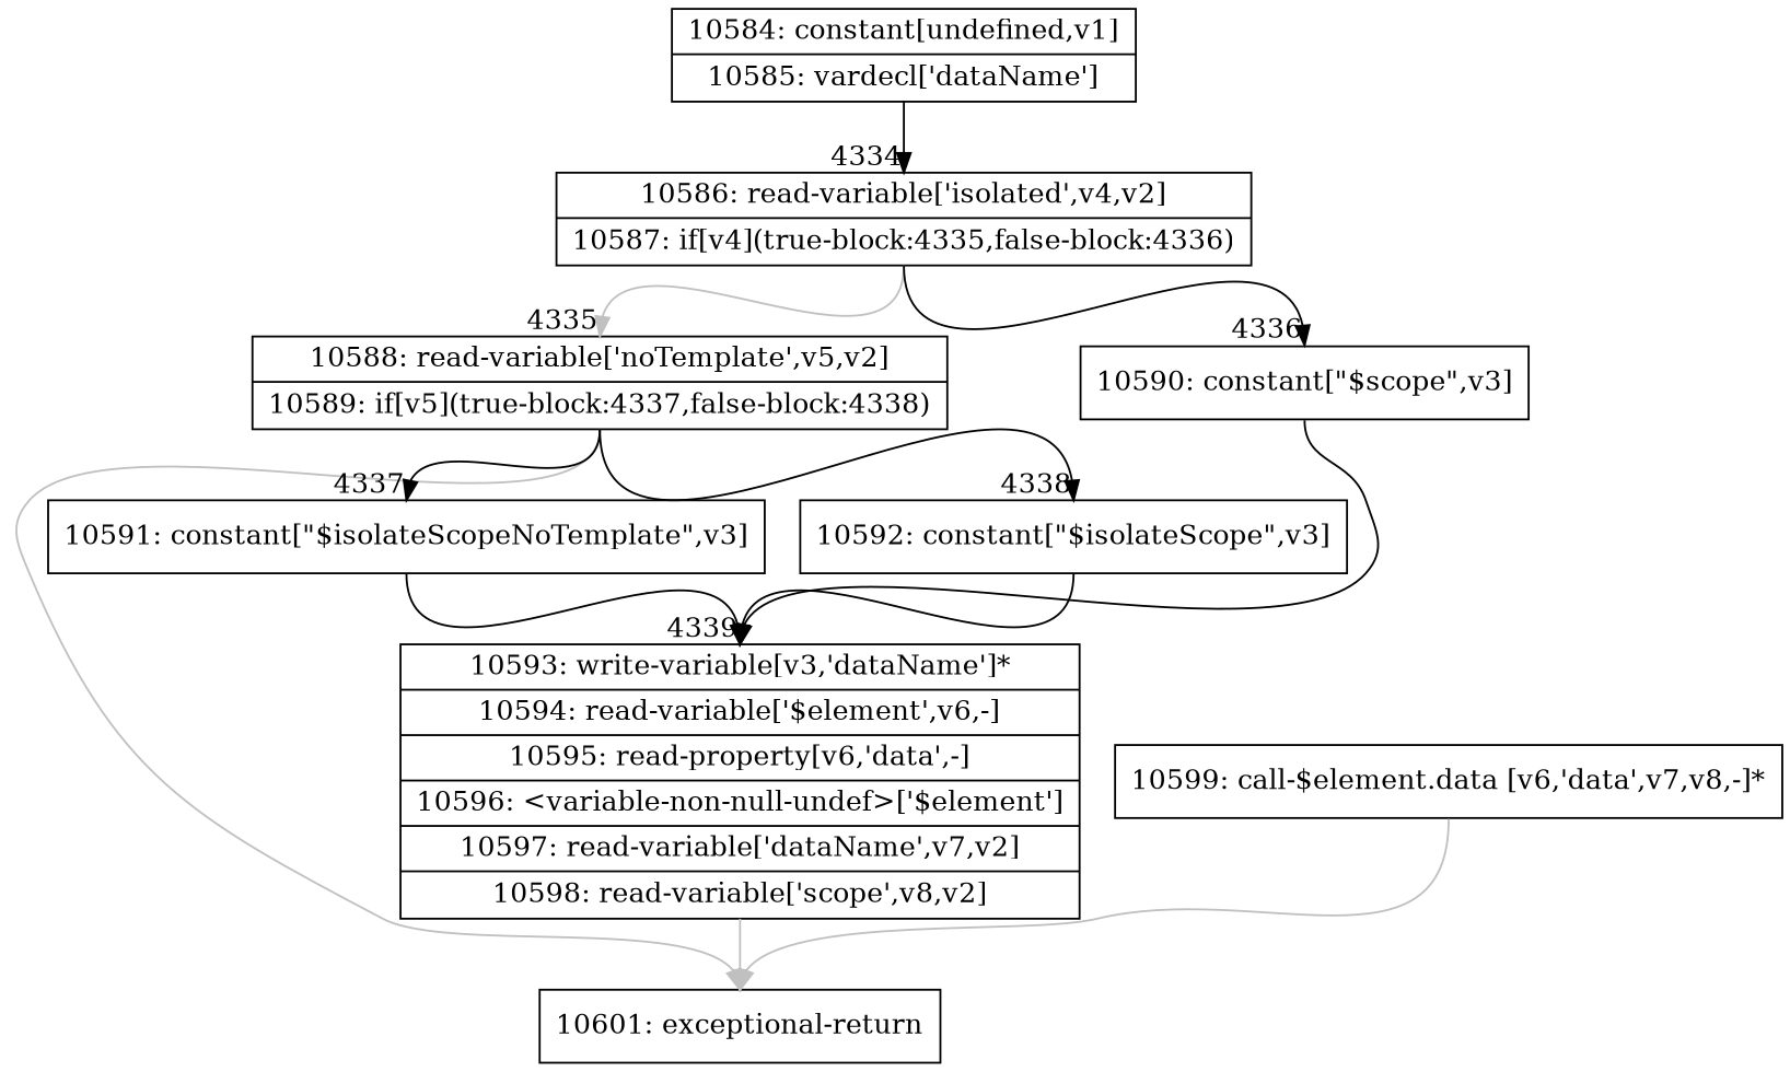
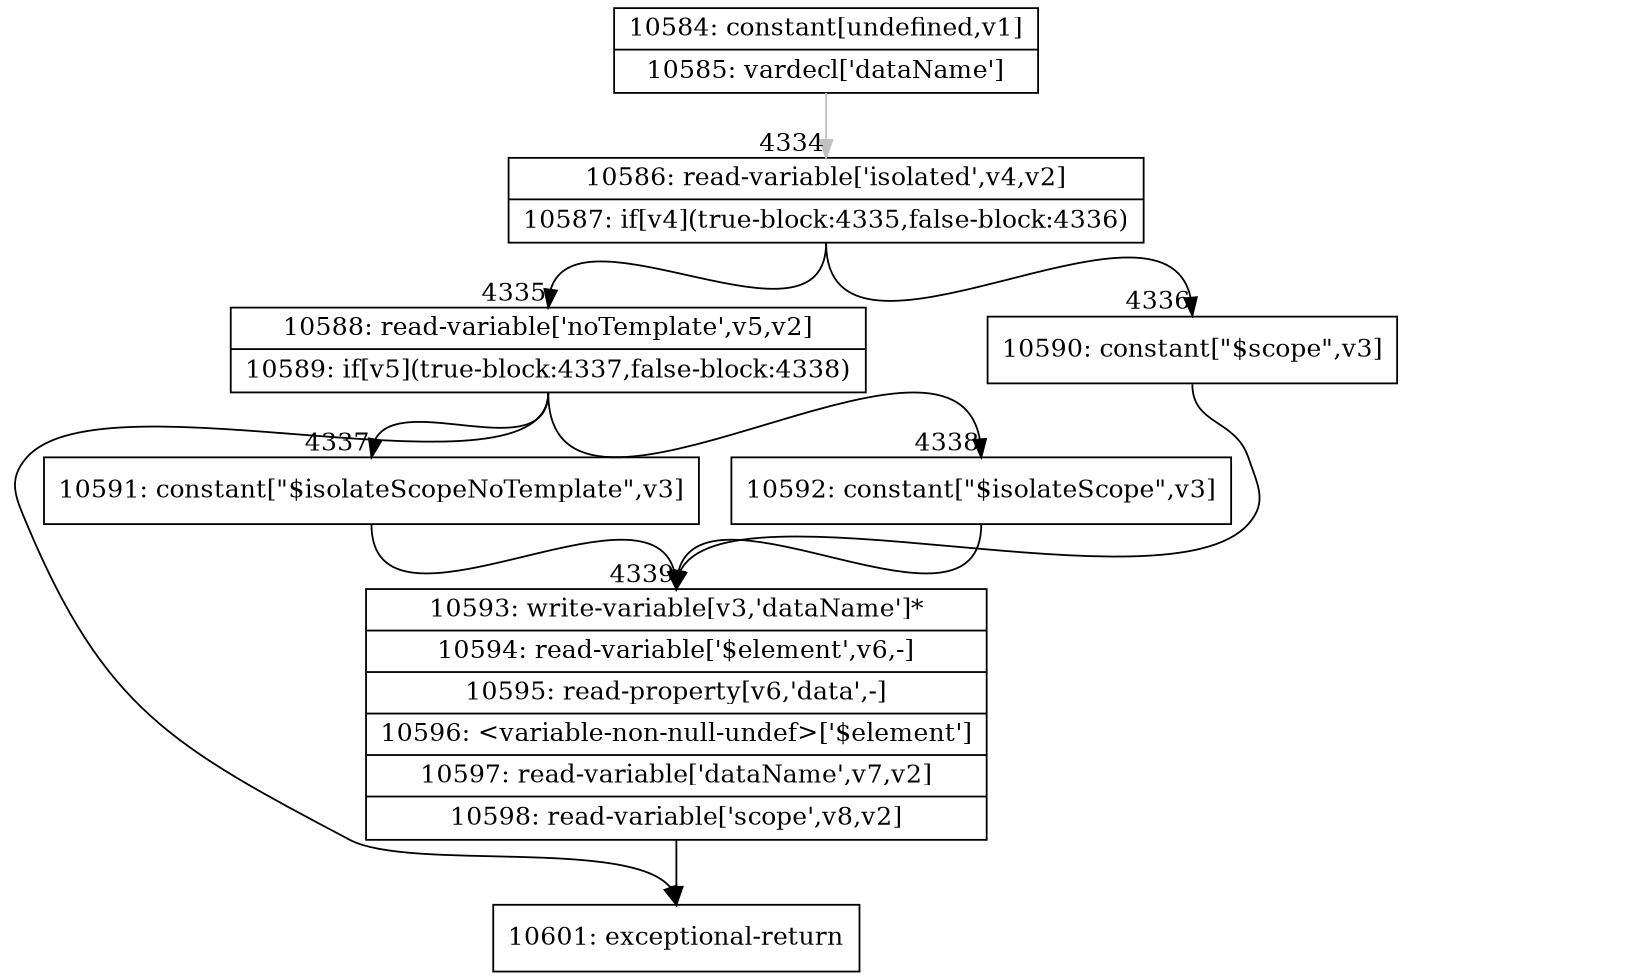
  digraph {
    rankdir=TD
    node [shape=record]
    edge [headport=n tailport=s]
    n1 [label="{10584: constant[undefined,v1]|10585: vardecl['dataName']}"]
    n2 [label="{10586: read-variable['isolated',v4,v2]|10587: if[v4](true-block:4335,false-block:4336)}"]
    n3 [label="{10588: read-variable['noTemplate',v5,v2]|10589: if[v5](true-block:4337,false-block:4338)}"]
    n4 [label="{10590: constant[\"$scope\",v3]}"]
    n5 [label="{10601: exceptional-return}"]
    n6 [label="{10591: constant[\"$isolateScopeNoTemplate\",v3]}"]
    n7 [label="{10592: constant[\"$isolateScope\",v3]}"]
    n8 [label="{10593: write-variable[v3,'dataName']*|10594: read-variable['$element',v6,-]|10595: read-property[v6,'data',-]|10596: \<variable-non-null-undef\>['$element']|10597: read-variable['dataName',v7,v2]|10598: read-variable['scope',v8,v2]}"]
-   n9 [label="{10599: call-$element.data [v6,'data',v7,v8,-]*}"]
-   n1 -> n2 [headlabel="      4334"]
-   n2 -> n3 [headlabel="      4335" color=gray]
+   n1 -> n2 [headlabel="      4334" color=gray]
+   n2 -> n3 [headlabel="      4335"]
    n2 -> n4 [headlabel="      4336"]
-   n3 -> n5 [color=gray]
+   n3 -> n5 [color=black]
    n3 -> n6 [headlabel="      4337"]
    n3 -> n7 [headlabel="      4338"]
    n4 -> n8 [headlabel="      4339"]
    n6 -> n8
    n7 -> n8
-   n8 -> n5 [color=gray]
-   n9 -> n5 [color=gray]
+   n8 -> n5 [color=black]
  }
